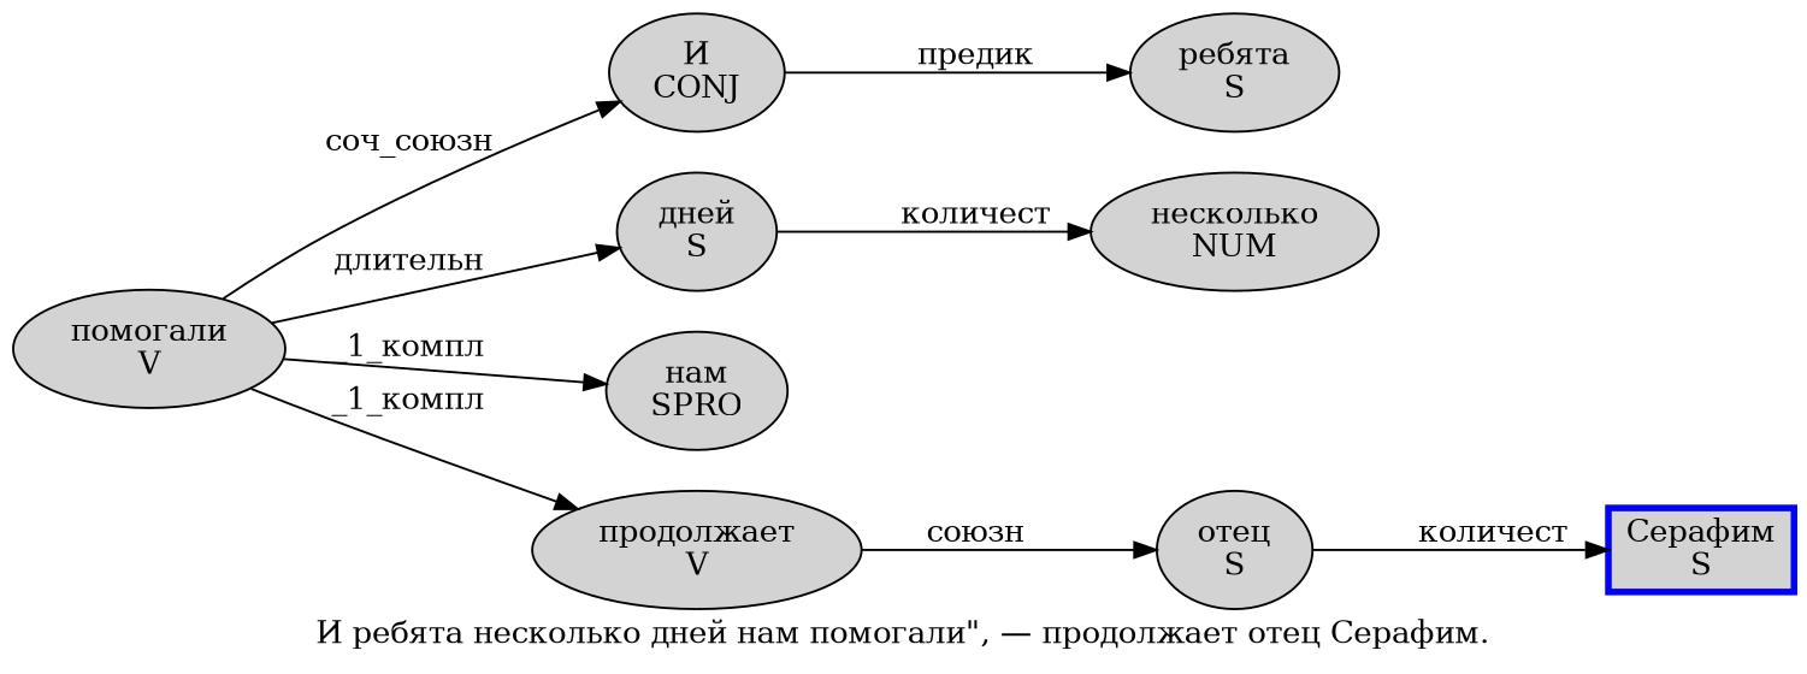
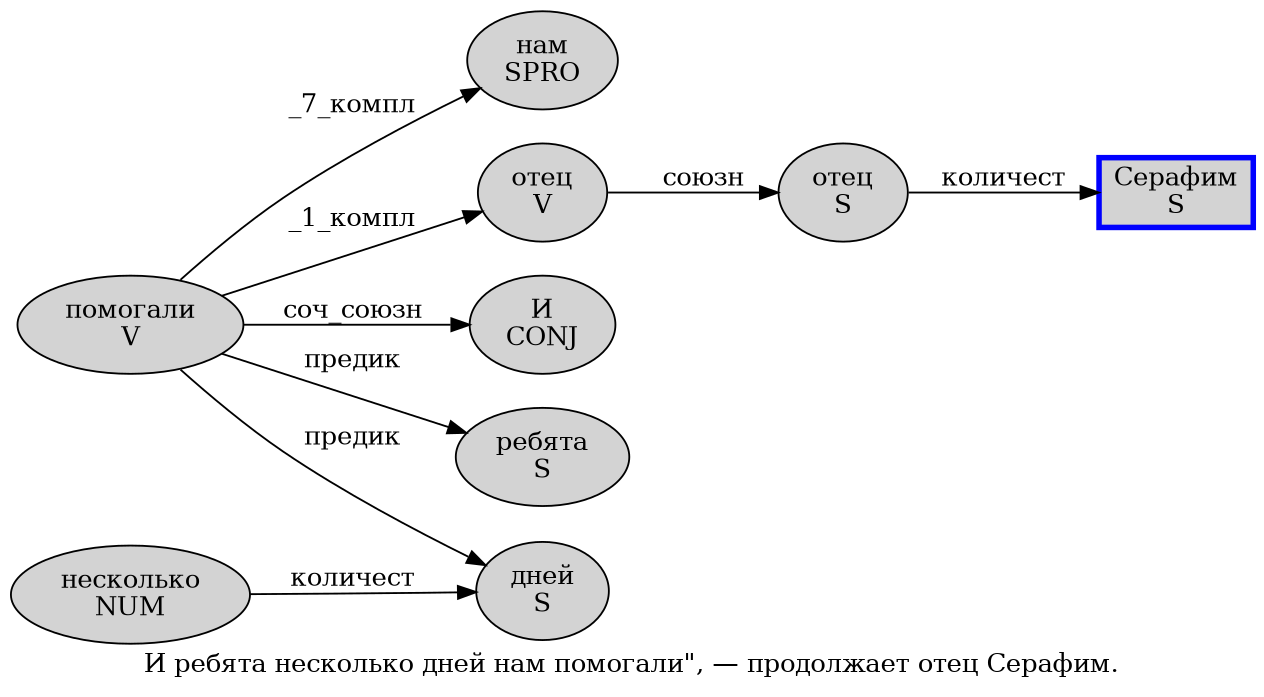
  digraph {
    label="И ребята несколько дней нам помогали\", — продолжает отец Серафим."
    rankdir=LR
    node [fillcolor=lightgray penwidth=1 shape=ellipse style=filled]
    n1 [label="И\nCONJ"]
    n2 [label="помогали\nV"]
    n3 [label="ребята\nS"]
    n4 [label="дней\nS"]
    n5 [label="нам\nSPRO"]
-   n6 [label="продолжает\nV"]
+   n6 [label="отец\nV"]
    n7 [label="несколько\nNUM"]
    n8 [label="отец\nS"]
    n9 [color=blue label="Серафим\nS" penwidth=3 shape=box]
    n2 -> n1 [label="соч_союзн"]
-   n1 -> n3 [label="предик"]
-   n2 -> n4 [label="длительн"]
-   n2 -> n5 [label="_1_компл"]
+   n2 -> n3 [label="предик"]
+   n2 -> n4 [label="предик"]
+   n2 -> n5 [label="_7_компл"]
    n2 -> n6 [label="_1_компл"]
-   n4 -> n7 [label="количест"]
+   n7 -> n4 [label="количест"]
    n6 -> n8 [label="союзн"]
    n8 -> n9 [label="количест"]
  }
